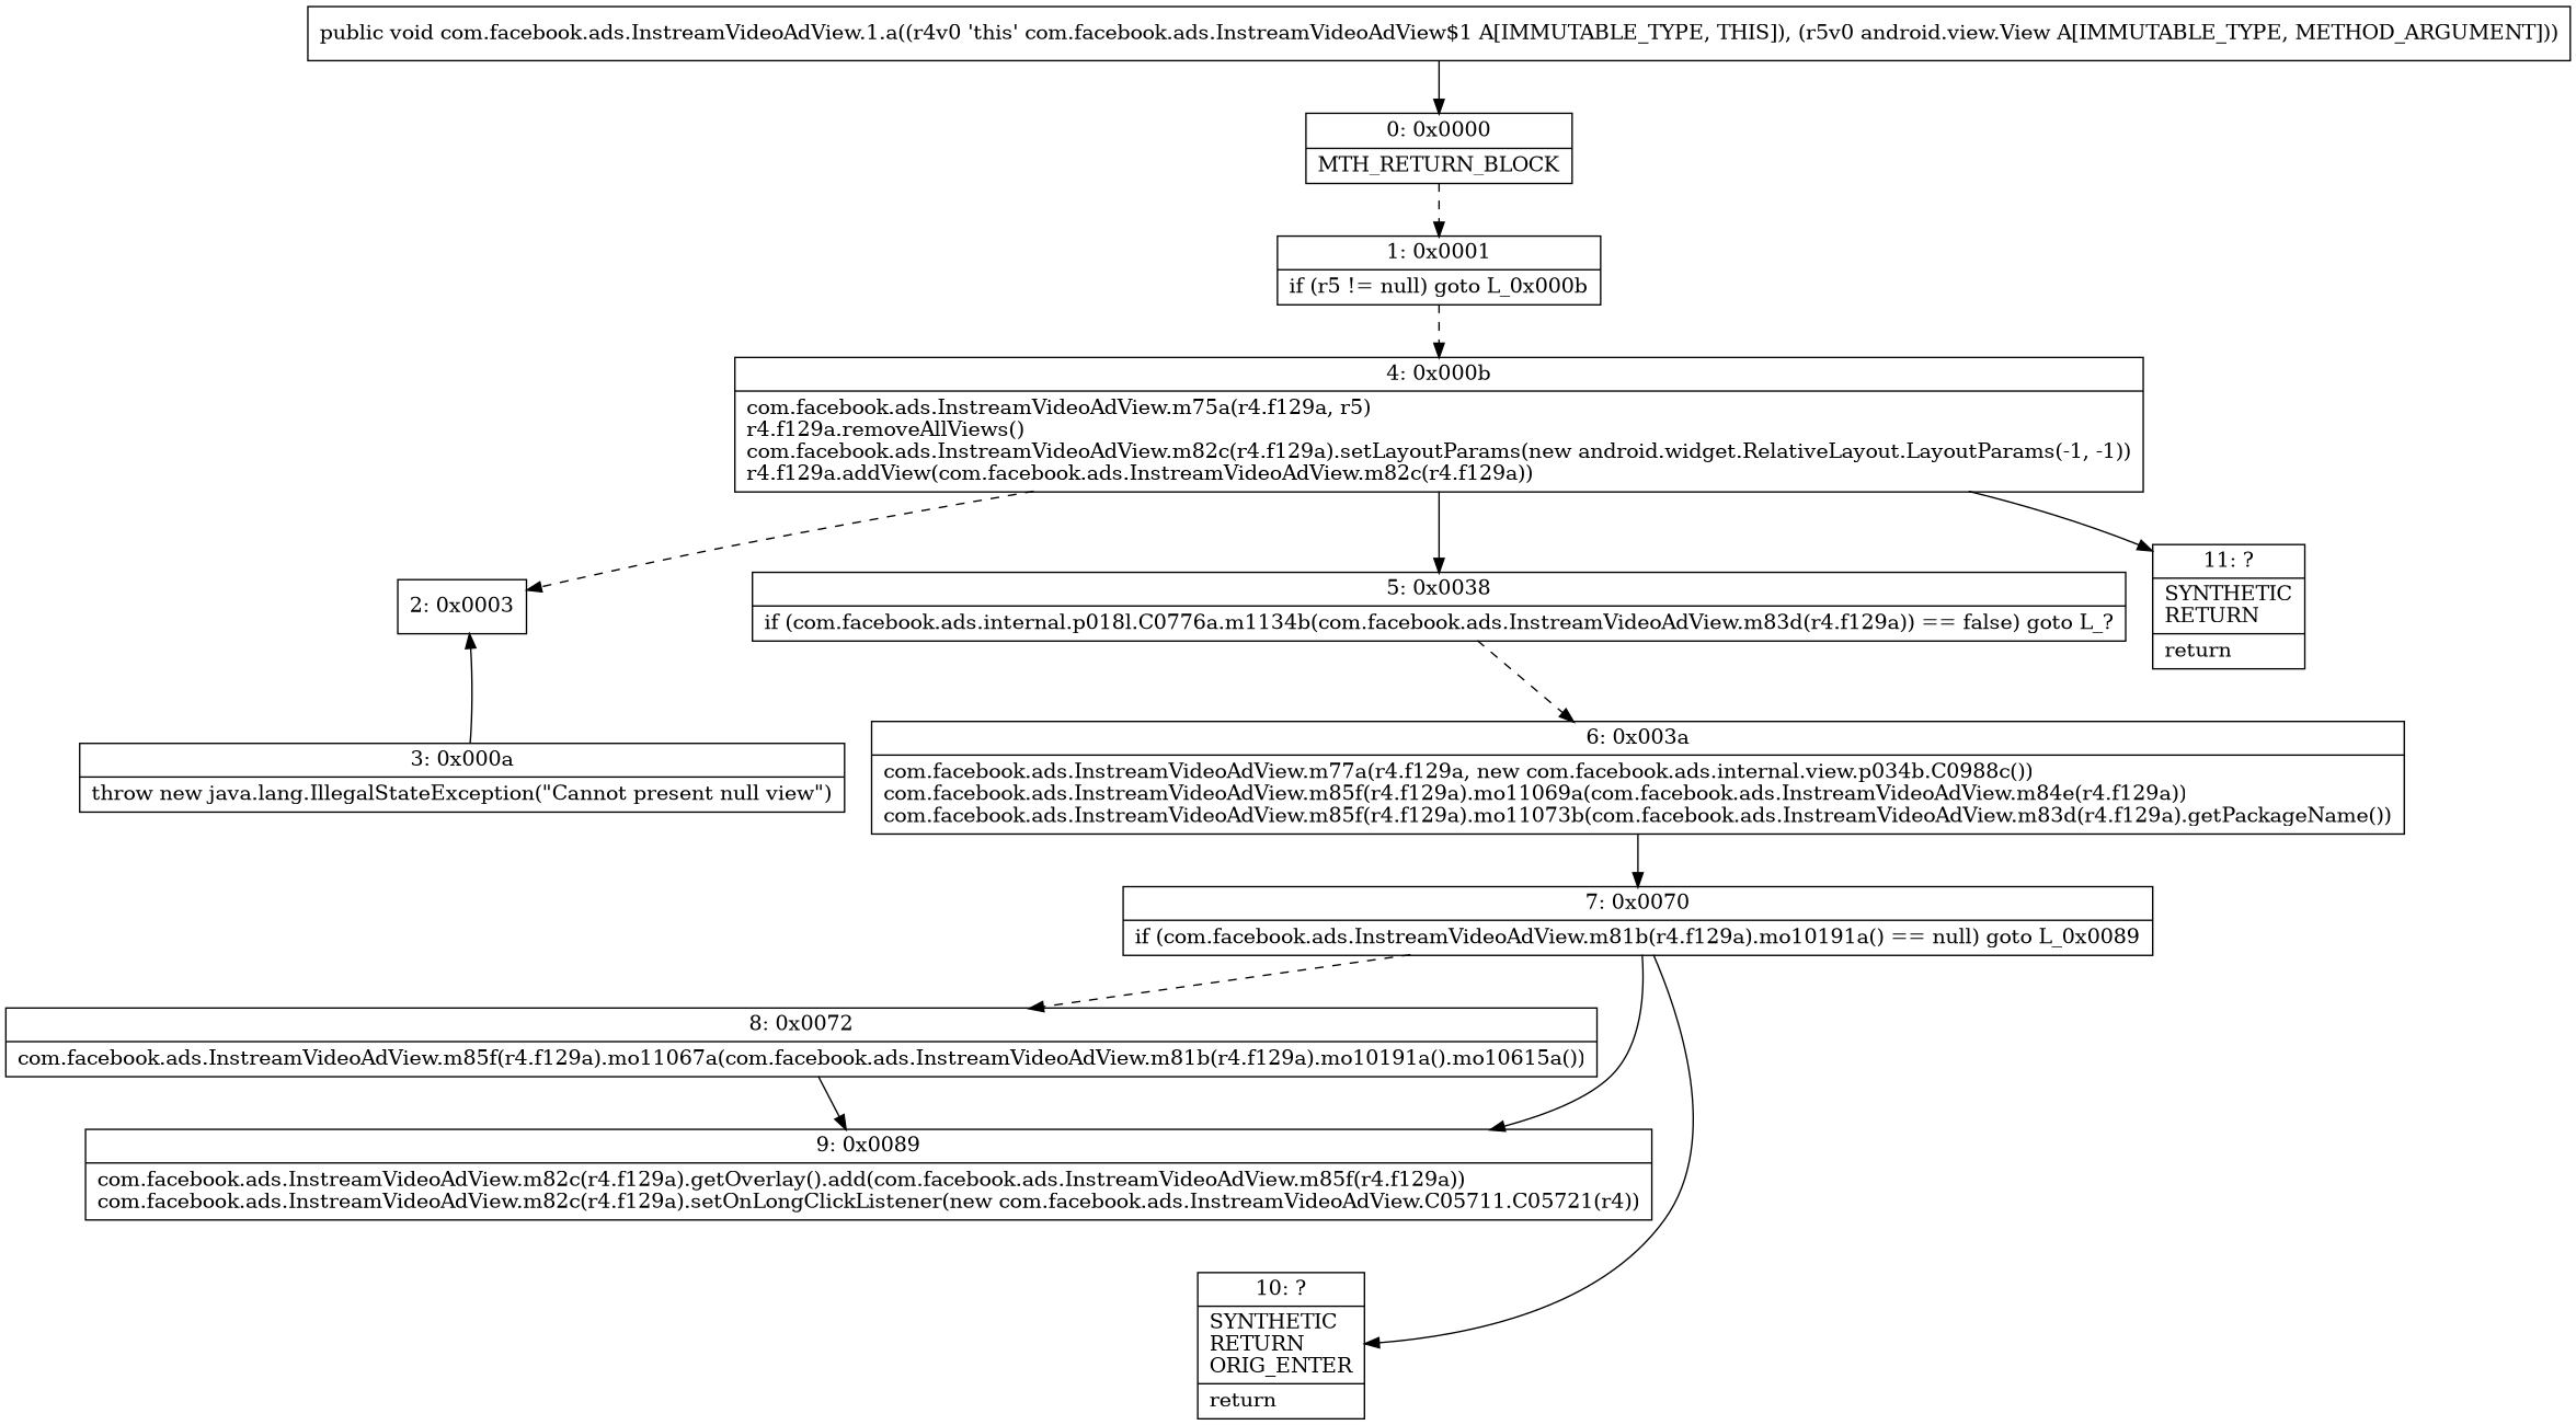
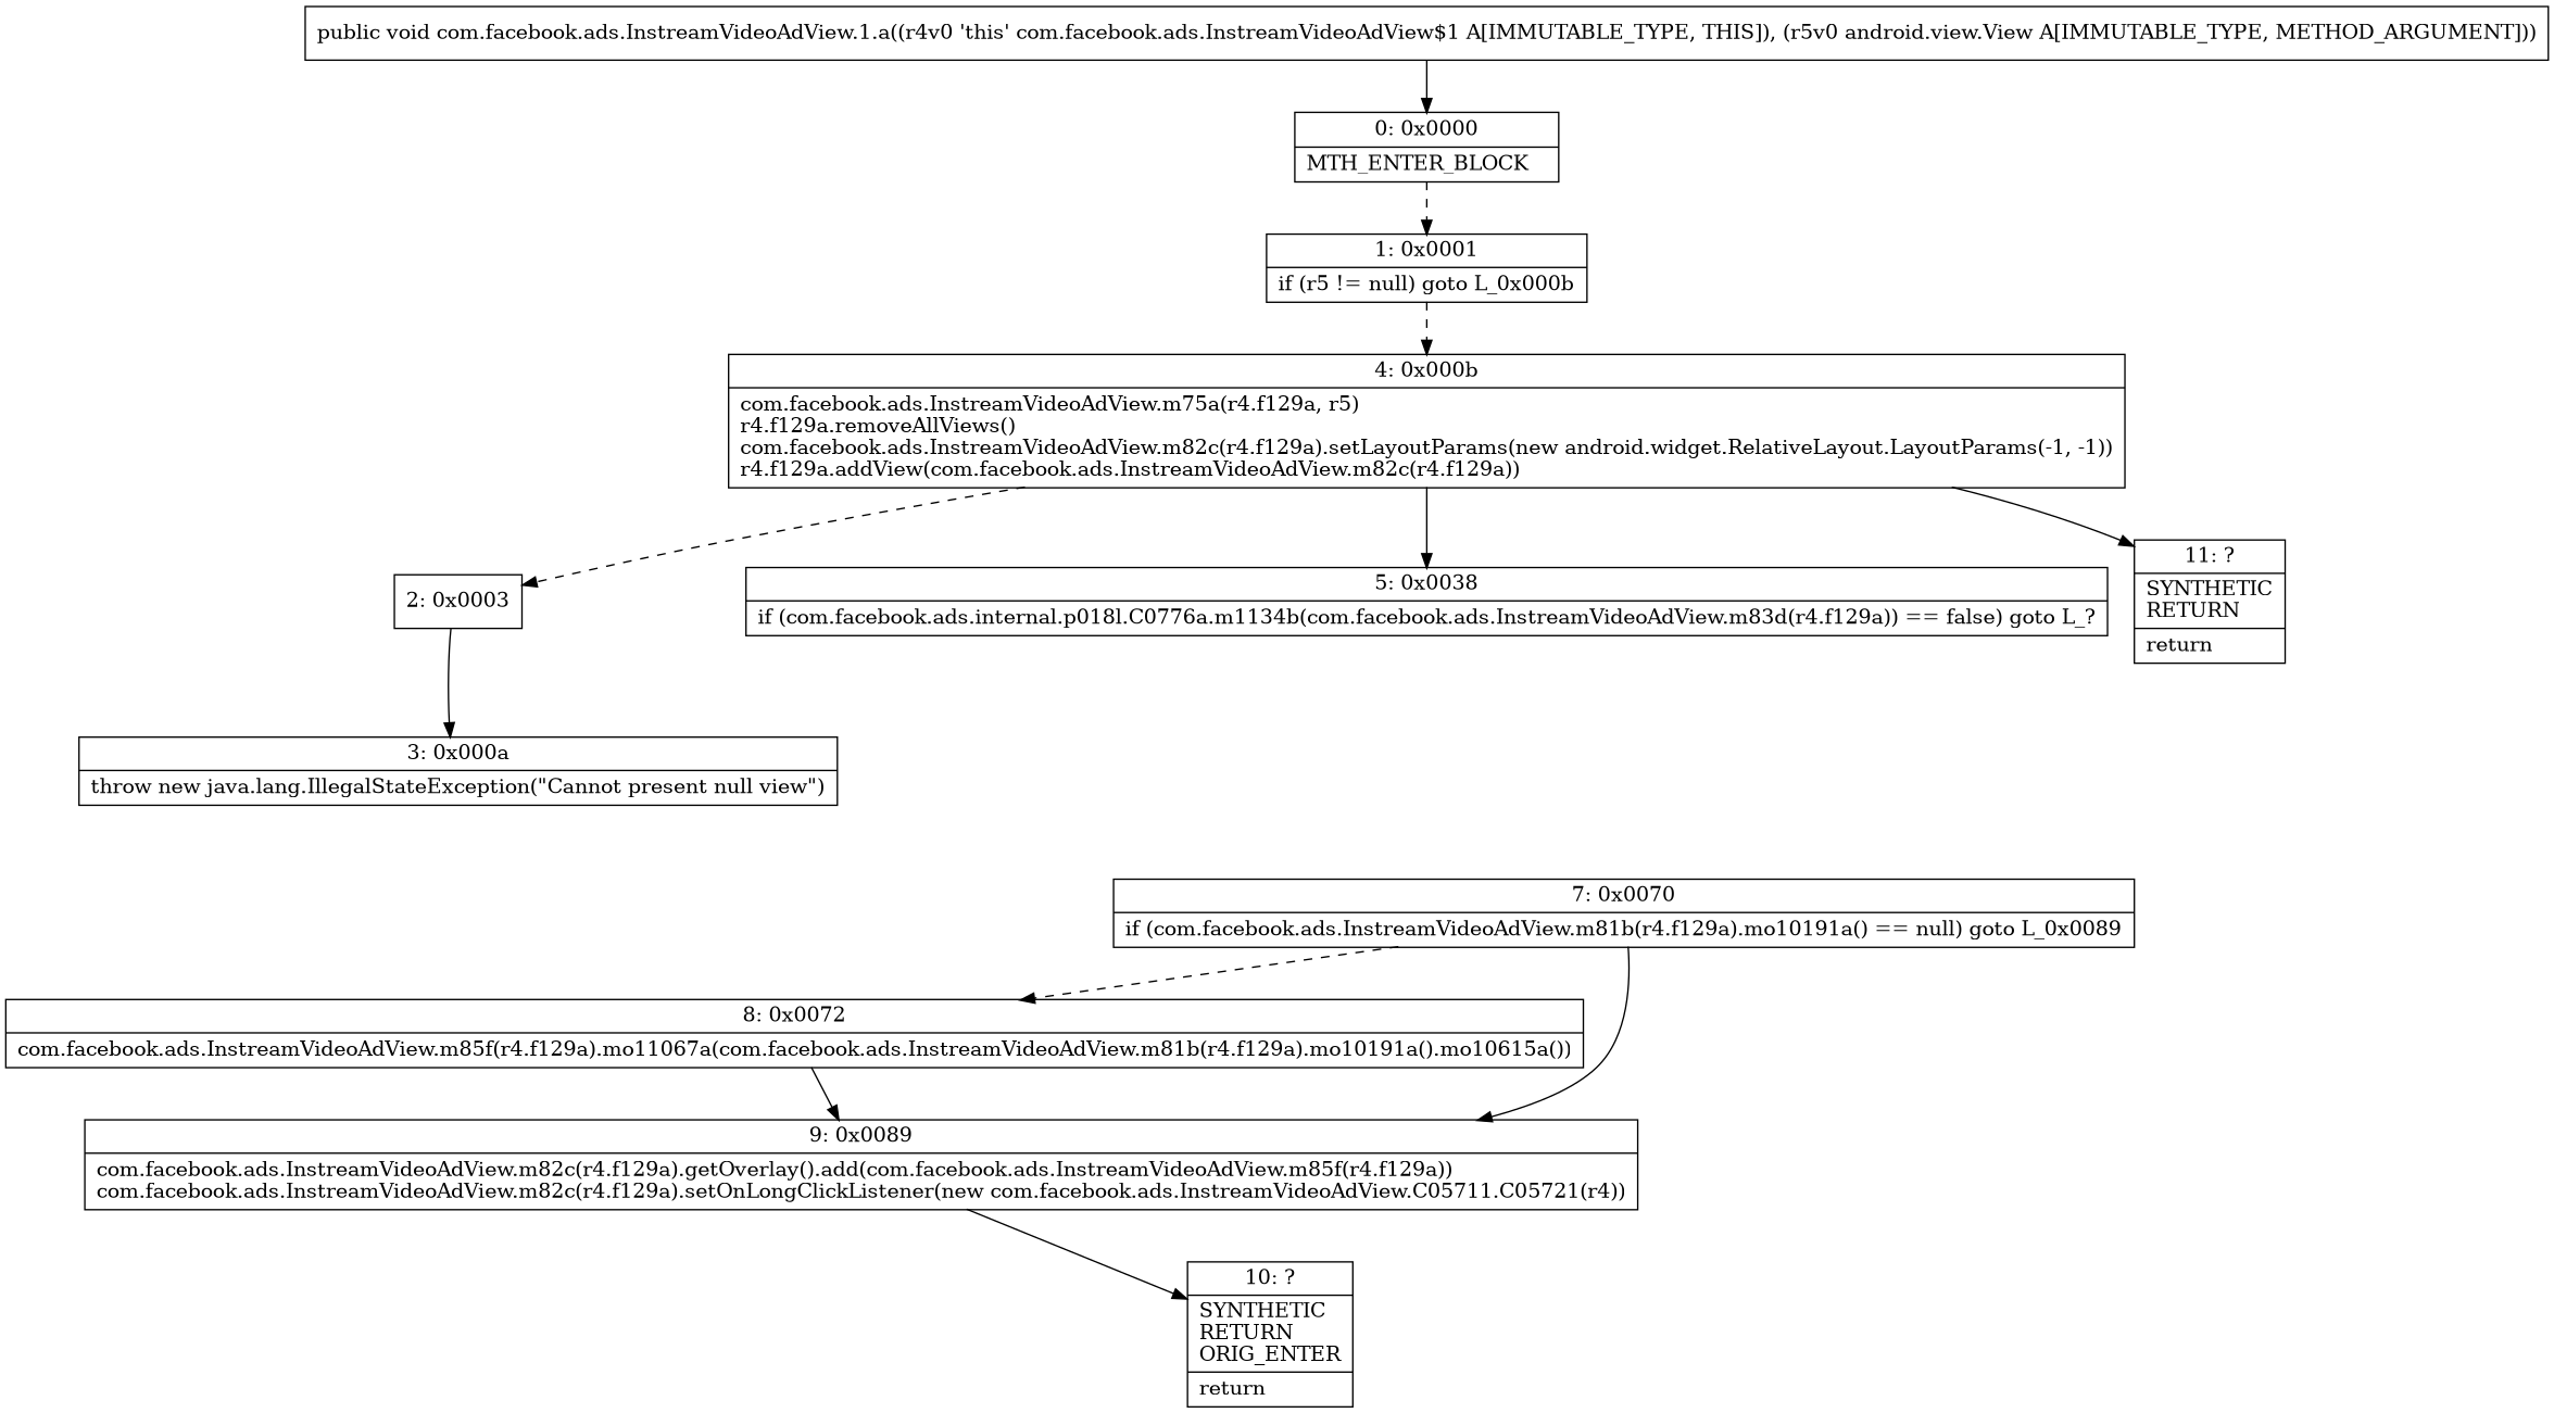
  digraph {
    node [shape=record]
-   n1 [label="{0\:\ 0x0000|MTH_RETURN_BLOCK\l}"]
+   n1 [label="{0\:\ 0x0000|MTH_ENTER_BLOCK\l}"]
    n2 [label="{1\:\ 0x0001|if (r5 != null) goto L_0x000b\l}"]
    n3 [label="{4\:\ 0x000b|com.facebook.ads.InstreamVideoAdView.m75a(r4.f129a, r5)\lr4.f129a.removeAllViews()\lcom.facebook.ads.InstreamVideoAdView.m82c(r4.f129a).setLayoutParams(new android.widget.RelativeLayout.LayoutParams(\-1, \-1))\lr4.f129a.addView(com.facebook.ads.InstreamVideoAdView.m82c(r4.f129a))\l}"]
    n4 [label="{2\:\ 0x0003}"]
    n5 [label="{3\:\ 0x000a|throw new java.lang.IllegalStateException(\"Cannot present null view\")\l}"]
    n6 [label="{5\:\ 0x0038|if (com.facebook.ads.internal.p018l.C0776a.m1134b(com.facebook.ads.InstreamVideoAdView.m83d(r4.f129a)) == false) goto L_?\l}"]
    n7 [label="{11\:\ ?|SYNTHETIC\lRETURN\l|return\l}"]
-   n8 [label="{6\:\ 0x003a|com.facebook.ads.InstreamVideoAdView.m77a(r4.f129a, new com.facebook.ads.internal.view.p034b.C0988c())\lcom.facebook.ads.InstreamVideoAdView.m85f(r4.f129a).mo11069a(com.facebook.ads.InstreamVideoAdView.m84e(r4.f129a))\lcom.facebook.ads.InstreamVideoAdView.m85f(r4.f129a).mo11073b(com.facebook.ads.InstreamVideoAdView.m83d(r4.f129a).getPackageName())\l}"]
    n9 [label="{7\:\ 0x0070|if (com.facebook.ads.InstreamVideoAdView.m81b(r4.f129a).mo10191a() == null) goto L_0x0089\l}"]
    n10 [label="{8\:\ 0x0072|com.facebook.ads.InstreamVideoAdView.m85f(r4.f129a).mo11067a(com.facebook.ads.InstreamVideoAdView.m81b(r4.f129a).mo10191a().mo10615a())\l}"]
    n11 [label="{9\:\ 0x0089|com.facebook.ads.InstreamVideoAdView.m82c(r4.f129a).getOverlay().add(com.facebook.ads.InstreamVideoAdView.m85f(r4.f129a))\lcom.facebook.ads.InstreamVideoAdView.m82c(r4.f129a).setOnLongClickListener(new com.facebook.ads.InstreamVideoAdView.C05711.C05721(r4))\l}"]
    n12 [label="{10\:\ ?|SYNTHETIC\lRETURN\lORIG_ENTER\l|return\l}"]
    n13 [label="{public void com.facebook.ads.InstreamVideoAdView.1.a((r4v0 'this' com.facebook.ads.InstreamVideoAdView$1 A[IMMUTABLE_TYPE, THIS]), (r5v0 android.view.View A[IMMUTABLE_TYPE, METHOD_ARGUMENT])) }"]
    n1 -> n2 [style=dashed]
    n2 -> n3 [style=dashed]
    n3 -> n4 [style=dashed]
    n3 -> n6
    n3 -> n7
-   n5 -> n4
-   n6 -> n8 [style=dashed]
-   n8 -> n9
+   n4 -> n5
    n9 -> n10 [style=dashed]
    n9 -> n11
    n10 -> n11
-   n9 -> n12
+   n11 -> n12
    n13 -> n1
  }
